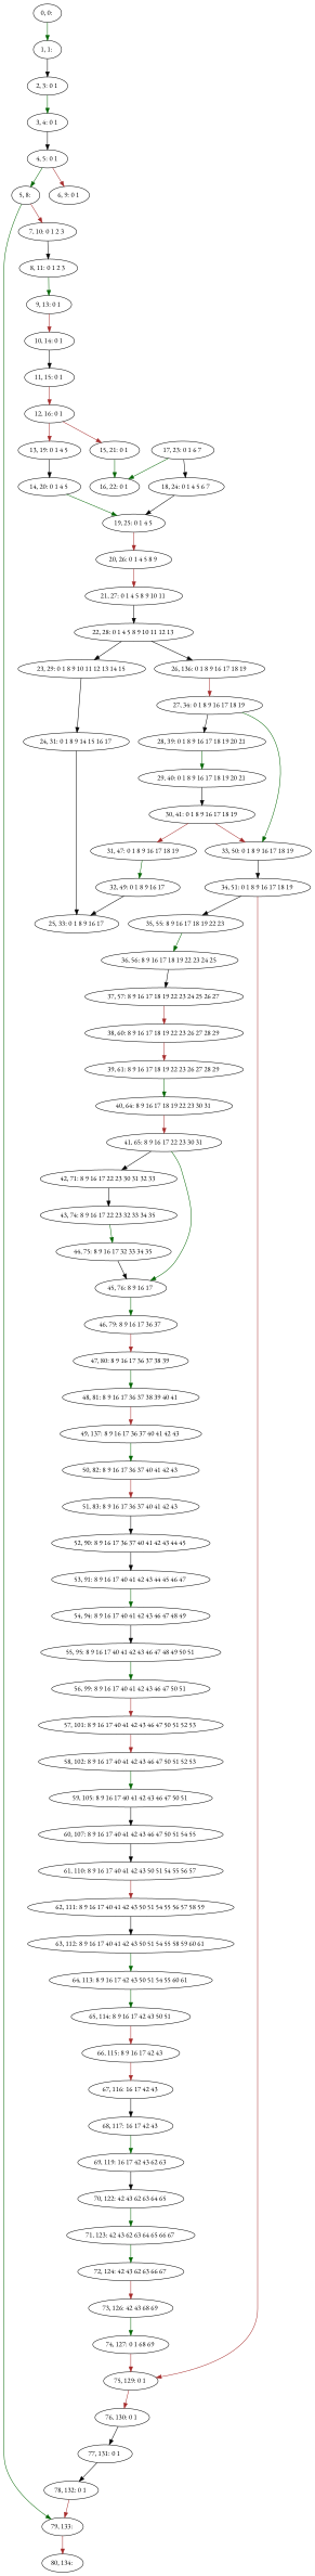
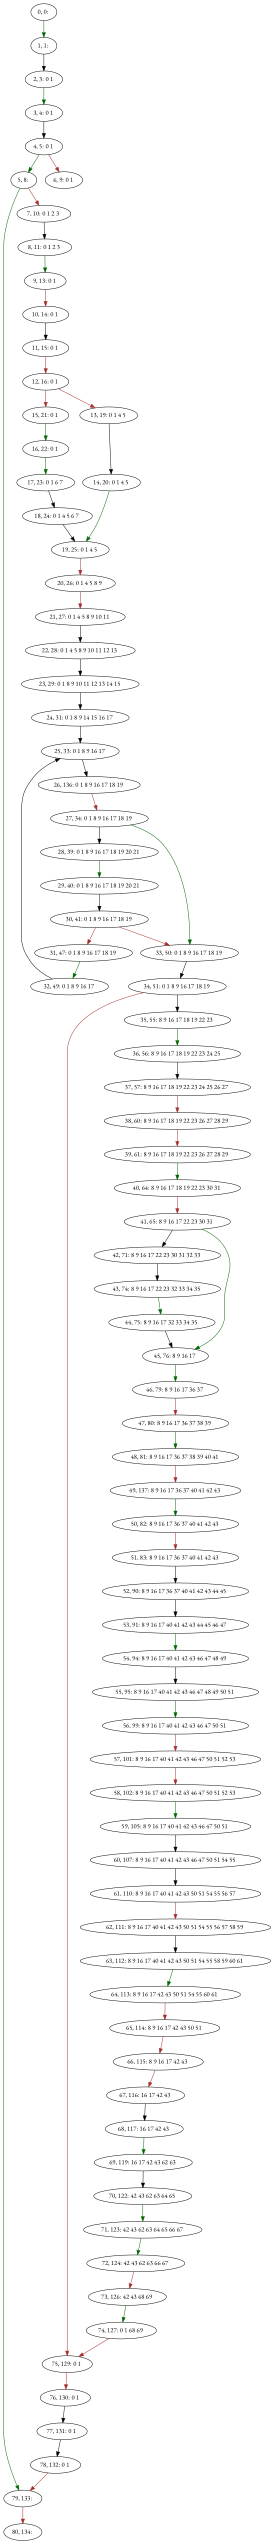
  digraph {
    fontname="EB Garamond"
    node [fontname="EB Garamond"]
    edge [color=black fontname="EB Garamond"]
    n1 [label="0, 0: "]
    n2 [label="1, 1: "]
    n3 [label="2, 3: 0 1 "]
    n4 [label="3, 4: 0 1 "]
    n5 [label="4, 5: 0 1 "]
    n6 [label="5, 8: "]
    n7 [label="6, 9: 0 1 "]
    n8 [label="79, 133: "]
    n9 [label="7, 10: 0 1 2 3 "]
    n10 [label="80, 134: "]
    n11 [label="8, 11: 0 1 2 3 "]
    n12 [label="9, 13: 0 1 "]
    n13 [label="10, 14: 0 1 "]
    n14 [label="11, 15: 0 1 "]
    n15 [label="12, 16: 0 1 "]
    n16 [label="13, 19: 0 1 4 5 "]
    n17 [label="15, 21: 0 1 "]
    n18 [label="14, 20: 0 1 4 5 "]
    n19 [label="16, 22: 0 1 "]
    n20 [label="19, 25: 0 1 4 5 "]
    n21 [label="20, 26: 0 1 4 5 8 9 "]
    n22 [label="17, 23: 0 1 6 7 "]
    n23 [label="18, 24: 0 1 4 5 6 7 "]
    n24 [label="21, 27: 0 1 4 5 8 9 10 11 "]
    n25 [label="22, 28: 0 1 4 5 8 9 10 11 12 13 "]
    n26 [label="23, 29: 0 1 8 9 10 11 12 13 14 15 "]
    n27 [label="24, 31: 0 1 8 9 14 15 16 17 "]
    n28 [label="25, 33: 0 1 8 9 16 17 "]
    n29 [label="26, 136: 0 1 8 9 16 17 18 19 "]
    n30 [label="27, 34: 0 1 8 9 16 17 18 19 "]
    n31 [label="28, 39: 0 1 8 9 16 17 18 19 20 21 "]
    n32 [label="33, 50: 0 1 8 9 16 17 18 19 "]
    n33 [label="29, 40: 0 1 8 9 16 17 18 19 20 21 "]
    n34 [label="34, 51: 0 1 8 9 16 17 18 19 "]
    n35 [label="30, 41: 0 1 8 9 16 17 18 19 "]
    n36 [label="31, 47: 0 1 8 9 16 17 18 19 "]
    n37 [label="32, 49: 0 1 8 9 16 17 "]
    n38 [label="35, 55: 8 9 16 17 18 19 22 23 "]
    n39 [label="75, 129: 0 1 "]
    n40 [label="36, 56: 8 9 16 17 18 19 22 23 24 25 "]
    n41 [label="76, 130: 0 1 "]
    n42 [label="37, 57: 8 9 16 17 18 19 22 23 24 25 26 27 "]
    n43 [label="38, 60: 8 9 16 17 18 19 22 23 26 27 28 29 "]
    n44 [label="39, 61: 8 9 16 17 18 19 22 23 26 27 28 29 "]
    n45 [label="40, 64: 8 9 16 17 18 19 22 23 30 31 "]
    n46 [label="41, 65: 8 9 16 17 22 23 30 31 "]
    n47 [label="42, 71: 8 9 16 17 22 23 30 31 32 33 "]
    n48 [label="45, 76: 8 9 16 17 "]
    n49 [label="43, 74: 8 9 16 17 22 23 32 33 34 35 "]
    n50 [label="46, 79: 8 9 16 17 36 37 "]
    n51 [label="44, 75: 8 9 16 17 32 33 34 35 "]
    n52 [label="47, 80: 8 9 16 17 36 37 38 39 "]
    n53 [label="48, 81: 8 9 16 17 36 37 38 39 40 41 "]
    n54 [label="49, 137: 8 9 16 17 36 37 40 41 42 43 "]
    n55 [label="50, 82: 8 9 16 17 36 37 40 41 42 43 "]
    n56 [label="51, 83: 8 9 16 17 36 37 40 41 42 43 "]
    n57 [label="52, 90: 8 9 16 17 36 37 40 41 42 43 44 45 "]
    n58 [label="53, 91: 8 9 16 17 40 41 42 43 44 45 46 47 "]
    n59 [label="68, 117: 16 17 42 43 "]
    n60 [label="69, 119: 16 17 42 43 62 63 "]
    n61 [label="54, 94: 8 9 16 17 40 41 42 43 46 47 48 49 "]
    n62 [label="55, 95: 8 9 16 17 40 41 42 43 46 47 48 49 50 51 "]
    n63 [label="56, 99: 8 9 16 17 40 41 42 43 46 47 50 51 "]
    n64 [label="57, 101: 8 9 16 17 40 41 42 43 46 47 50 51 52 53 "]
    n65 [label="58, 102: 8 9 16 17 40 41 42 43 46 47 50 51 52 53 "]
    n66 [label="59, 105: 8 9 16 17 40 41 42 43 46 47 50 51 "]
    n67 [label="60, 107: 8 9 16 17 40 41 42 43 46 47 50 51 54 55 "]
    n68 [label="61, 110: 8 9 16 17 40 41 42 43 50 51 54 55 56 57 "]
    n69 [label="62, 111: 8 9 16 17 40 41 42 43 50 51 54 55 56 57 58 59 "]
    n70 [label="63, 112: 8 9 16 17 40 41 42 43 50 51 54 55 58 59 60 61 "]
    n71 [label="64, 113: 8 9 16 17 42 43 50 51 54 55 60 61 "]
    n72 [label="65, 114: 8 9 16 17 42 43 50 51 "]
    n73 [label="66, 115: 8 9 16 17 42 43 "]
    n74 [label="67, 116: 16 17 42 43 "]
    n75 [label="70, 122: 42 43 62 63 64 65 "]
    n76 [label="71, 123: 42 43 62 63 64 65 66 67 "]
    n77 [label="72, 124: 42 43 62 63 66 67 "]
    n78 [label="73, 126: 42 43 68 69 "]
    n79 [label="74, 127: 0 1 68 69 "]
    n80 [label="77, 131: 0 1 "]
    n81 [label="78, 132: 0 1 "]
    n1 -> n2 [color=darkgreen]
    n2 -> n3
    n3 -> n4 [color=darkgreen]
    n4 -> n5
    n5 -> n6 [color=darkgreen]
    n5 -> n7 [color=brown]
    n6 -> n8 [color=darkgreen]
    n6 -> n9 [color=brown]
    n8 -> n10 [color=brown]
    n9 -> n11
    n11 -> n12 [color=darkgreen]
    n12 -> n13 [color=brown]
    n13 -> n14
    n14 -> n15 [color=brown]
    n15 -> n16 [color=brown]
    n15 -> n17 [color=brown]
    n16 -> n18
    n17 -> n19 [color=darkgreen]
    n18 -> n20 [color=darkgreen]
-   n22 -> n19 [color=darkgreen]
+   n19 -> n22 [color=darkgreen]
    n20 -> n21 [color=brown]
    n21 -> n24 [color=brown]
    n22 -> n23
    n23 -> n20
    n24 -> n25
    n25 -> n26
    n26 -> n27
    n27 -> n28
-   n25 -> n29
+   n28 -> n29
    n29 -> n30 [color=brown]
    n30 -> n31
    n30 -> n32 [color=darkgreen]
    n31 -> n33 [color=darkgreen]
    n32 -> n34
    n33 -> n35
    n34 -> n38
    n34 -> n39 [color=brown]
    n35 -> n32 [color=brown]
    n35 -> n36 [color=brown]
    n36 -> n37 [color=darkgreen]
    n37 -> n28
    n38 -> n40 [color=darkgreen]
    n39 -> n41 [color=brown]
    n40 -> n42
    n41 -> n80
    n42 -> n43 [color=brown]
    n43 -> n44 [color=brown]
    n44 -> n45 [color=darkgreen]
    n45 -> n46 [color=brown]
    n46 -> n47
    n46 -> n48 [color=darkgreen]
    n47 -> n49
    n48 -> n50 [color=darkgreen]
    n49 -> n51 [color=darkgreen]
    n50 -> n52 [color=brown]
    n51 -> n48
    n52 -> n53 [color=darkgreen]
    n53 -> n54 [color=brown]
    n54 -> n55 [color=darkgreen]
    n55 -> n56 [color=brown]
    n56 -> n57
    n57 -> n58
    n58 -> n61 [color=darkgreen]
    n59 -> n60 [color=darkgreen]
    n60 -> n75
    n61 -> n62
    n62 -> n63 [color=darkgreen]
    n63 -> n64 [color=brown]
    n64 -> n65 [color=brown]
    n65 -> n66 [color=darkgreen]
    n66 -> n67
    n67 -> n68
    n68 -> n69 [color=brown]
    n69 -> n70
    n70 -> n71 [color=darkgreen]
-   n71 -> n72 [color=darkgreen]
+   n71 -> n72 [color=brown]
    n72 -> n73 [color=brown]
    n73 -> n74 [color=brown]
    n74 -> n59
    n75 -> n76 [color=darkgreen]
    n76 -> n77 [color=darkgreen]
    n77 -> n78 [color=brown]
    n78 -> n79 [color=darkgreen]
    n79 -> n39 [color=brown]
    n80 -> n81
    n81 -> n8 [color=brown]
  }
